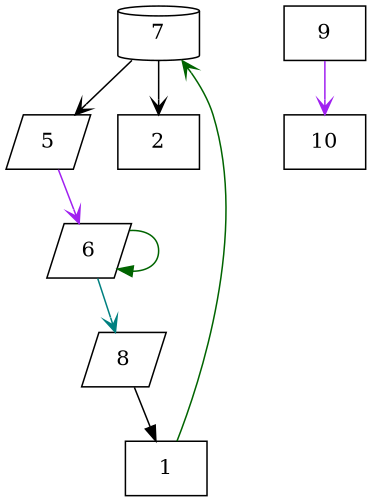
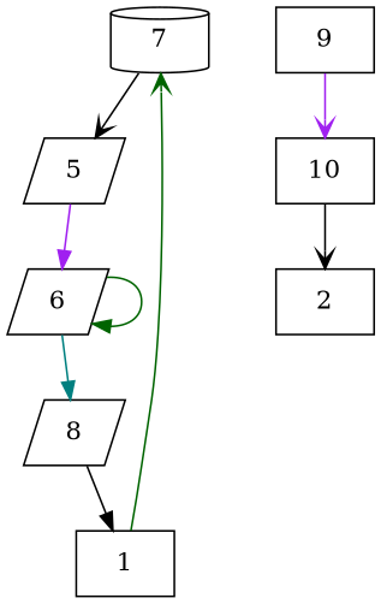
  digraph {
    node [shape=box]
    edge [arrowhead=vee color=black]
    7 [shape=cylinder]
    1
    5 [shape=parallelogram]
    2
    6 [shape=parallelogram]
    8 [shape=parallelogram]
    9
    10
    7 -> 5
-   7 -> 2
+   10 -> 2
    1 -> 7 [color=darkgreen]
-   5 -> 6 [color=purple]
+   5 -> 6 [arrowhead=normal color=purple]
    6 -> 6 [arrowhead=normal color=darkgreen]
-   6 -> 8 [color=teal]
+   6 -> 8 [arrowhead=normal color=teal]
    8 -> 1 [arrowhead=normal]
    9 -> 10 [color=purple]
  }
